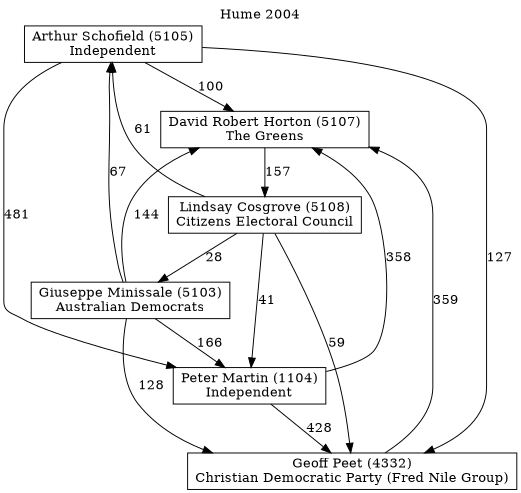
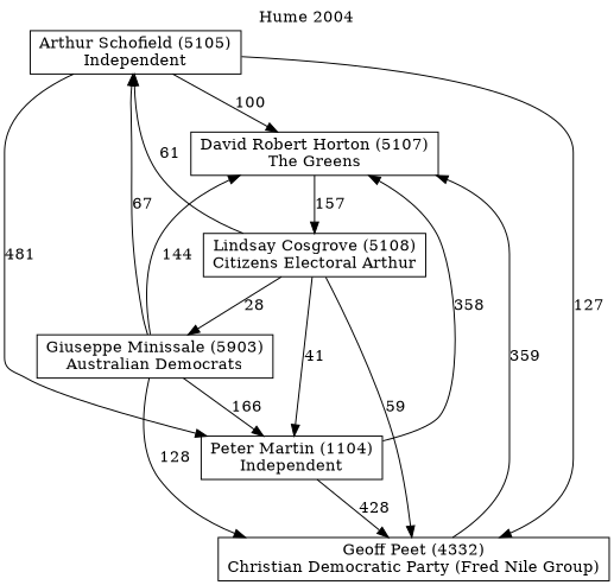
  digraph {
    label="Hume 2004"
    labelloc=t
    mclimit=10
    node [shape=box]
    n1 [label="Arthur Schofield (5105)\nIndependent"]
    n2 [label="David Robert Horton (5107)\nThe Greens"]
    n3 [label="Geoff Peet (4332)\nChristian Democratic Party (Fred Nile Group)"]
    n4 [label="Peter Martin (1104)\nIndependent"]
-   n5 [label="Lindsay Cosgrove (5108)\nCitizens Electoral Council"]
-   n6 [label="Giuseppe Minissale (5103)\nAustralian Democrats"]
+   n5 [label="Lindsay Cosgrove (5108)\nCitizens Electoral Arthur"]
+   n6 [label="Giuseppe Minissale (5903)\nAustralian Democrats"]
    n1 -> n2 [label=100]
    n1 -> n3 [label=127]
    n1 -> n4 [label=481]
    n2 -> n5 [label=157]
    n3 -> n2 [label=359]
    n4 -> n2 [label=358]
    n4 -> n3 [label=428]
    n5 -> n1 [label=61]
    n5 -> n3 [label=59]
    n5 -> n4 [label=41]
    n5 -> n6 [label=28]
    n6 -> n1 [label=67]
    n6 -> n2 [label=144]
    n6 -> n3 [label=128]
    n6 -> n4 [label=166]
  }
